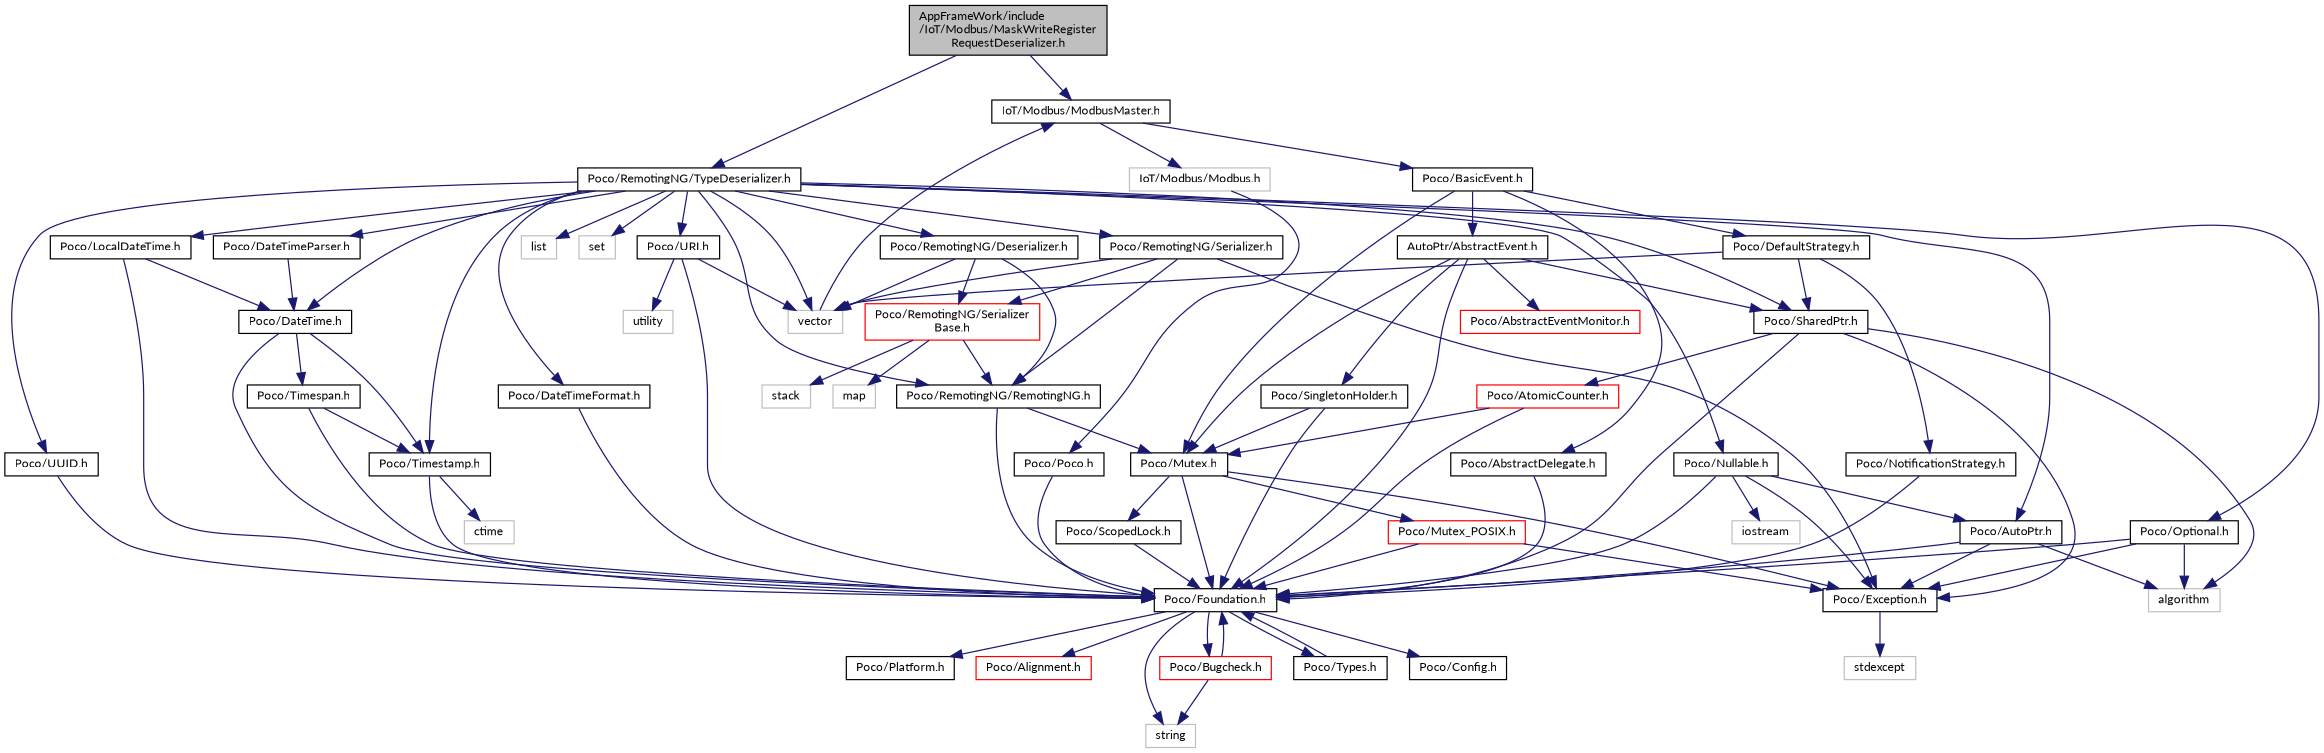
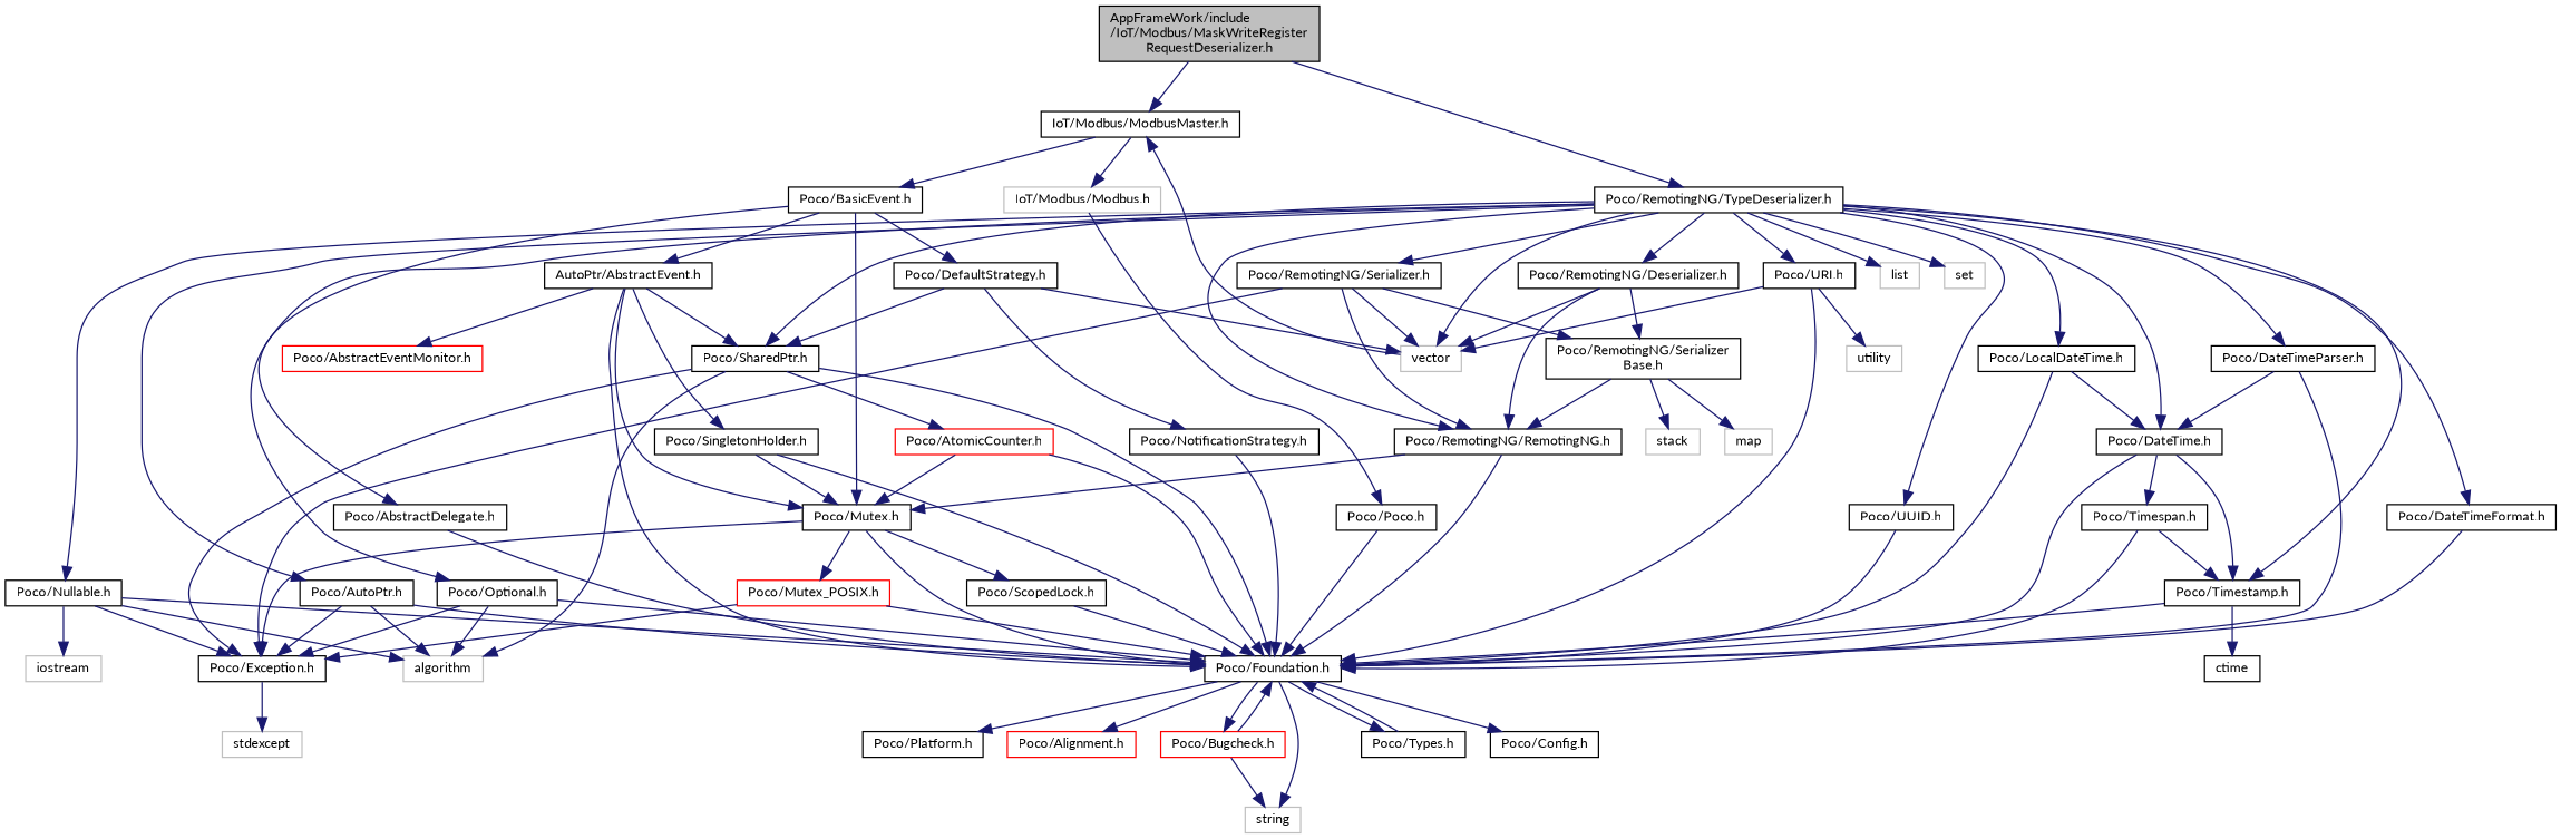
  digraph {
    fontname=Lato
    node [color=black fillcolor=white fontname=Lato fontsize=10 shape=record style=filled]
    edge [color=midnightblue fontname=Lato fontsize=10 labelfontname=Helvetica labelfontsize=10 style=solid]
    n1 [fillcolor=grey75 fontcolor=black height=0.2 label="AppFrameWork/include\l/IoT/Modbus/MaskWriteRegister\lRequestDeserializer.h" width=0.4]
    n2 [height=0.2 label="IoT/Modbus/ModbusMaster.h" width=0.4]
    n3 [height=0.2 label="Poco/RemotingNG/TypeDeserializer.h" width=0.4]
    n4 [color=grey75 height=0.2 label="IoT/Modbus/Modbus.h" width=0.4]
    n5 [height=0.2 label="Poco/BasicEvent.h" width=0.4]
    n6 [color=grey75 height=0.2 label=vector width=0.4]
    n7 [height=0.2 label="Poco/SharedPtr.h" width=0.4]
    n8 [height=0.2 label="Poco/RemotingNG/RemotingNG.h" width=0.4]
    n9 [height=0.2 label="Poco/RemotingNG/Deserializer.h" width=0.4]
    n10 [height=0.2 label="Poco/RemotingNG/Serializer.h" width=0.4]
    n11 [height=0.2 label="Poco/Optional.h" width=0.4]
    n12 [height=0.2 label="Poco/Nullable.h" width=0.4]
    n13 [height=0.2 label="Poco/AutoPtr.h" width=0.4]
    n14 [height=0.2 label="Poco/URI.h" width=0.4]
    n15 [height=0.2 label="Poco/UUID.h" width=0.4]
    n16 [height=0.2 label="Poco/Timestamp.h" width=0.4]
    n17 [height=0.2 label="Poco/DateTime.h" width=0.4]
    n18 [height=0.2 label="Poco/LocalDateTime.h" width=0.4]
    n19 [height=0.2 label="Poco/DateTimeParser.h" width=0.4]
    n20 [height=0.2 label="Poco/DateTimeFormat.h" width=0.4]
    n21 [color=grey75 height=0.2 label=list width=0.4]
    n22 [color=grey75 height=0.2 label=set width=0.4]
    n23 [height=0.2 label="Poco/Poco.h" width=0.4]
    n24 [height=0.2 label="AutoPtr/AbstractEvent.h" width=0.4]
    n25 [height=0.2 label="Poco/Mutex.h" width=0.4]
    n26 [height=0.2 label="Poco/DefaultStrategy.h" width=0.4]
    n27 [height=0.2 label="Poco/AbstractDelegate.h" width=0.4]
    n28 [height=0.2 label="Poco/Foundation.h" width=0.4]
    n29 [height=0.2 label="Poco/Config.h" width=0.4]
    n30 [height=0.2 label="Poco/Platform.h" width=0.4]
    n31 [color=red height=0.2 label="Poco/Alignment.h" width=0.4]
    n32 [color=red height=0.2 label="Poco/Bugcheck.h" width=0.4]
    n33 [color=grey75 height=0.2 label=string width=0.4]
    n34 [height=0.2 label="Poco/Types.h" width=0.4]
    n35 [height=0.2 label="Poco/SingletonHolder.h" width=0.4]
    n36 [color=red height=0.2 label="Poco/AbstractEventMonitor.h" width=0.4]
    n37 [height=0.2 label="Poco/Exception.h" width=0.4]
    n38 [height=0.2 label="Poco/ScopedLock.h" width=0.4]
    n39 [color=red height=0.2 label="Poco/Mutex_POSIX.h" width=0.4]
    n40 [height=0.2 label="Poco/NotificationStrategy.h" width=0.4]
    n41 [color=red height=0.2 label="Poco/AtomicCounter.h" width=0.4]
    n42 [color=grey75 height=0.2 label=algorithm width=0.4]
    n43 [color=grey75 height=0.2 label=stdexcept width=0.4]
-   n44 [color=red height=0.2 label="Poco/RemotingNG/Serializer\lBase.h" width=0.4]
+   n44 [height=0.2 label="Poco/RemotingNG/Serializer\lBase.h" width=0.4]
    n45 [color=grey75 height=0.2 label=iostream width=0.4]
    n46 [color=grey75 height=0.2 label=utility width=0.4]
-   n47 [color=grey75 height=0.2 label=ctime width=0.4]
+   n47 [height=0.2 label=ctime width=0.4]
    n48 [height=0.2 label="Poco/Timespan.h" width=0.4]
    n49 [color=grey75 height=0.2 label=map width=0.4]
    n50 [color=grey75 height=0.2 label=stack width=0.4]
    n1 -> n2
    n1 -> n3
    n2 -> n4
    n2 -> n5
    n3 -> n6
    n3 -> n7
    n3 -> n8
    n3 -> n9
    n3 -> n10
    n3 -> n11
    n3 -> n12
    n3 -> n13
    n3 -> n14
    n3 -> n15
    n3 -> n16
    n3 -> n17
    n3 -> n18
    n3 -> n19
    n3 -> n20
    n3 -> n21
    n3 -> n22
    n4 -> n23
    n5 -> n24
    n5 -> n25
    n5 -> n26
    n5 -> n27
    n6 -> n2
    n7 -> n28
    n7 -> n37
    n7 -> n41
    n7 -> n42
    n8 -> n25
    n8 -> n28
    n9 -> n6
    n9 -> n8
    n9 -> n44
    n10 -> n6
    n10 -> n8
    n10 -> n37
    n10 -> n44
    n11 -> n28
    n11 -> n37
    n11 -> n42
    n12 -> n28
    n12 -> n37
-   n12 -> n13
+   n12 -> n42
    n12 -> n45
    n13 -> n28
    n13 -> n37
    n13 -> n42
    n14 -> n6
    n14 -> n28
    n14 -> n46
    n15 -> n28
    n16 -> n28
    n16 -> n47
    n17 -> n16
    n17 -> n28
    n17 -> n48
    n18 -> n17
    n18 -> n28
    n19 -> n17
+   n19 -> n28
    n20 -> n28
    n23 -> n28
    n24 -> n7
    n24 -> n25
    n24 -> n28
    n24 -> n35
    n24 -> n36
    n25 -> n28
    n25 -> n37
    n25 -> n38
    n25 -> n39
    n26 -> n6
    n26 -> n7
    n26 -> n40
    n27 -> n28
    n28 -> n29
    n28 -> n30
    n28 -> n31
    n28 -> n32
    n28 -> n33
    n28 -> n34
    n32 -> n28
    n32 -> n33
    n34 -> n28
    n35 -> n25
    n35 -> n28
    n37 -> n43
    n38 -> n28
    n39 -> n28
    n39 -> n37
    n40 -> n28
    n41 -> n25
    n41 -> n28
    n44 -> n8
    n44 -> n49
    n44 -> n50
    n48 -> n16
    n48 -> n28
  }
